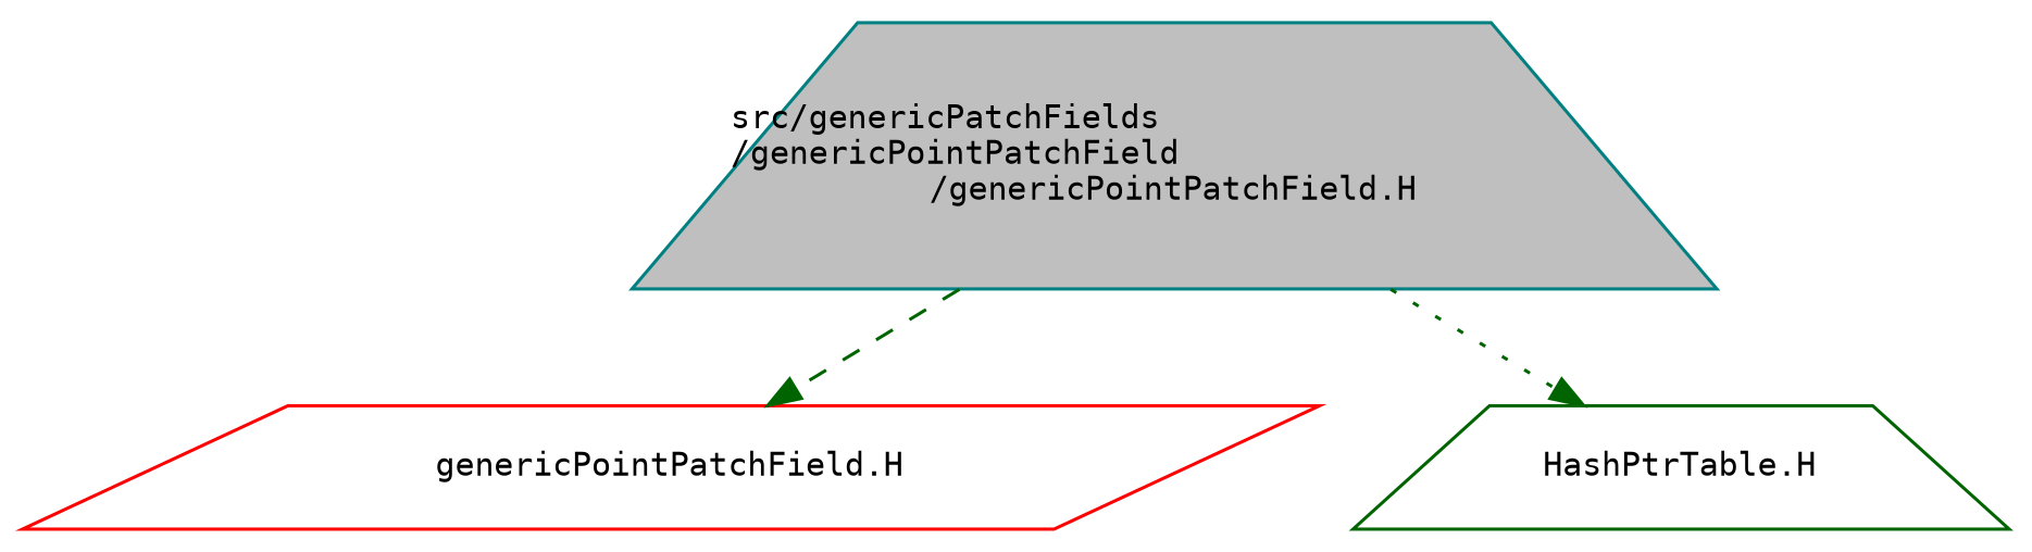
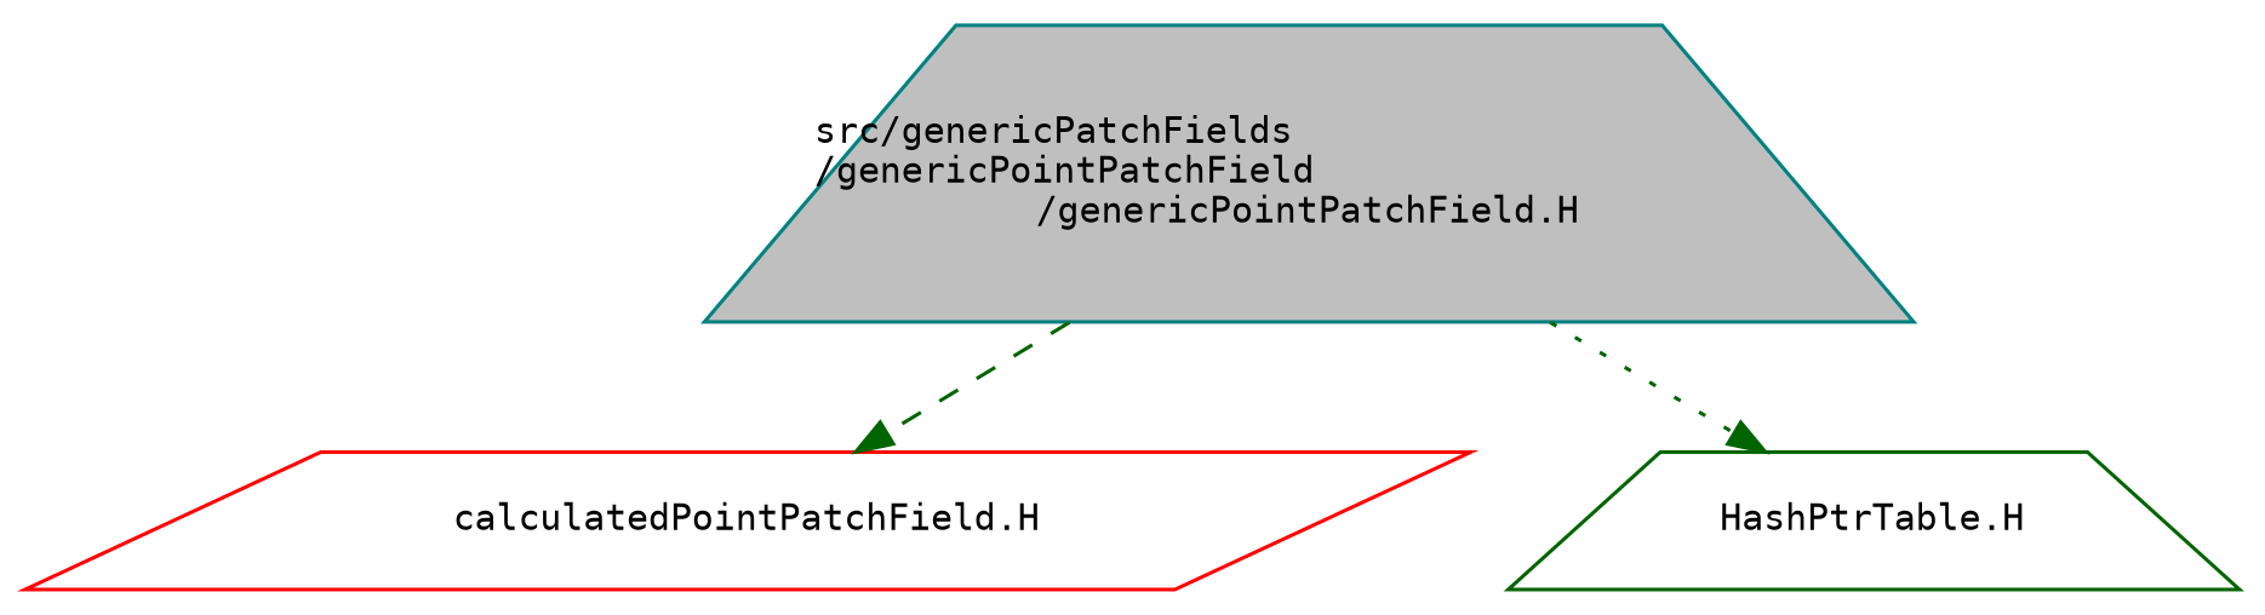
  digraph {
    fontname="DejaVu Sans Mono"
    node [fontname="DejaVu Sans Mono" fontsize=10 shape=trapezium]
    edge [color=darkgreen fontname="DejaVu Sans Mono" fontsize=10 labelfontname=Helvetica labelfontsize=10]
    n1 [color=teal fillcolor=grey75 fontcolor=black height=0.2 label="src/genericPatchFields\l/genericPointPatchField\l/genericPointPatchField.H" style=filled width=0.4]
-   n2 [color=red height=0.2 label="genericPointPatchField.H" shape=parallelogram width=0.4]
+   n2 [color=red height=0.2 label="calculatedPointPatchField.H" shape=parallelogram width=0.4]
    n3 [color=darkgreen height=0.2 label="HashPtrTable.H" width=0.4]
    n1 -> n2 [style=dashed]
    n1 -> n3 [style=dotted]
  }
